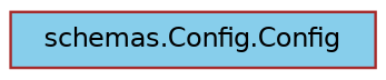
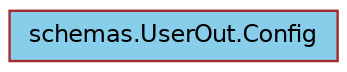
  digraph {
    rankdir=LR
-   n1 [color=brown fillcolor=skyblue fontname=Helvetica fontsize=10 height=0.2 label="schemas.Config.Config" shape=record style=filled width=0.4]
+   n1 [color=brown fillcolor=skyblue fontname=Helvetica fontsize=10 height=0.2 label="schemas.UserOut.Config" shape=record style=filled width=0.4]
  }
